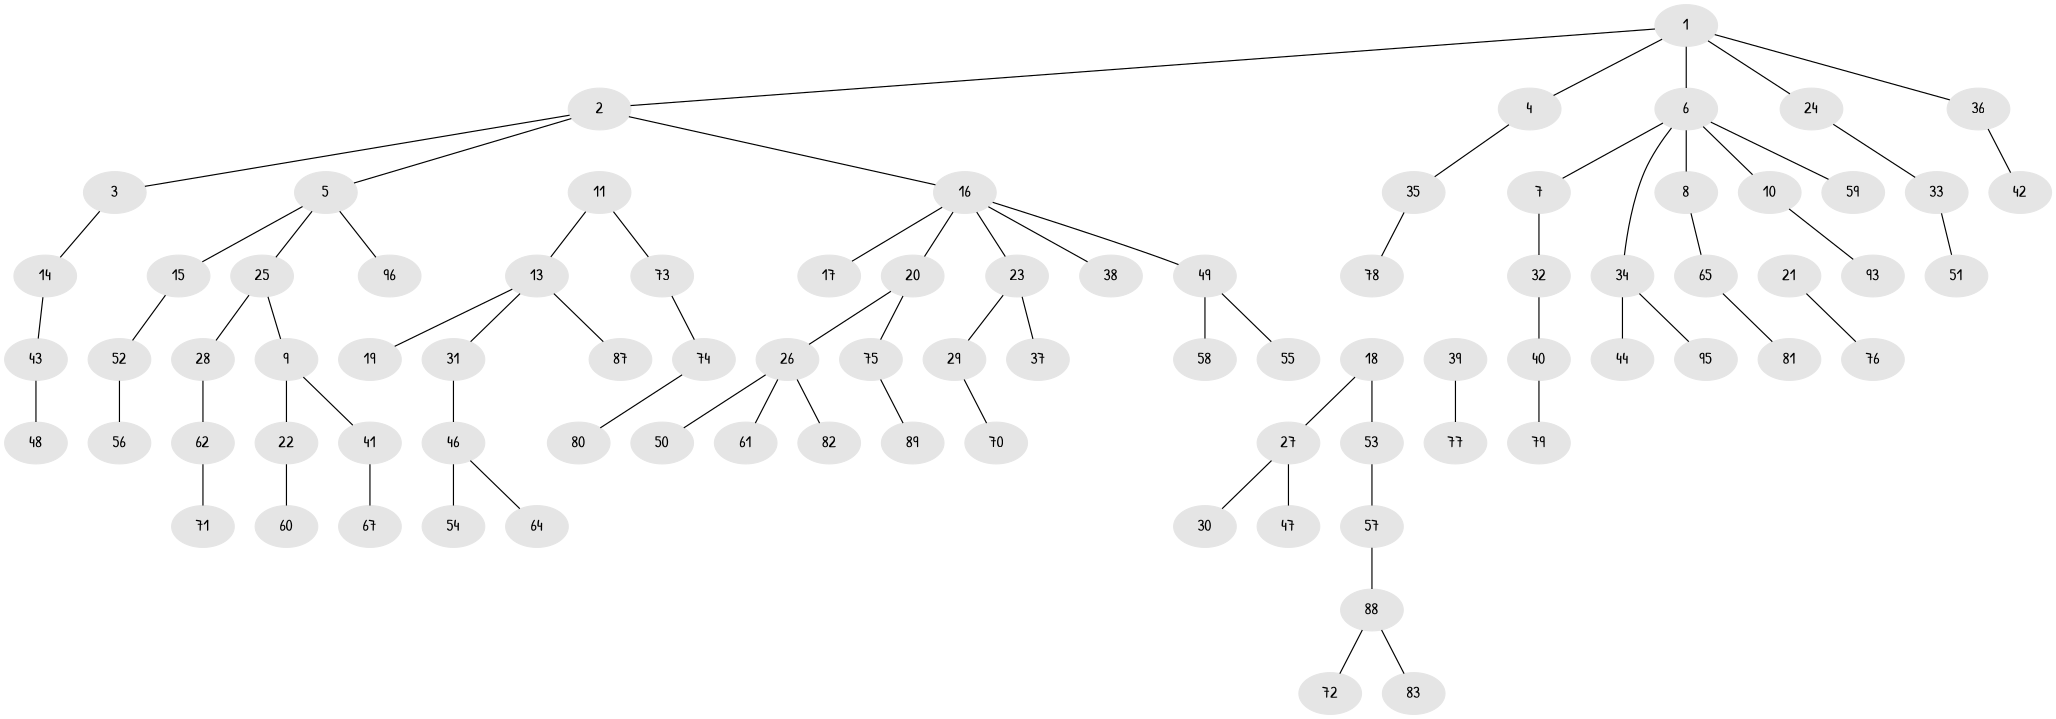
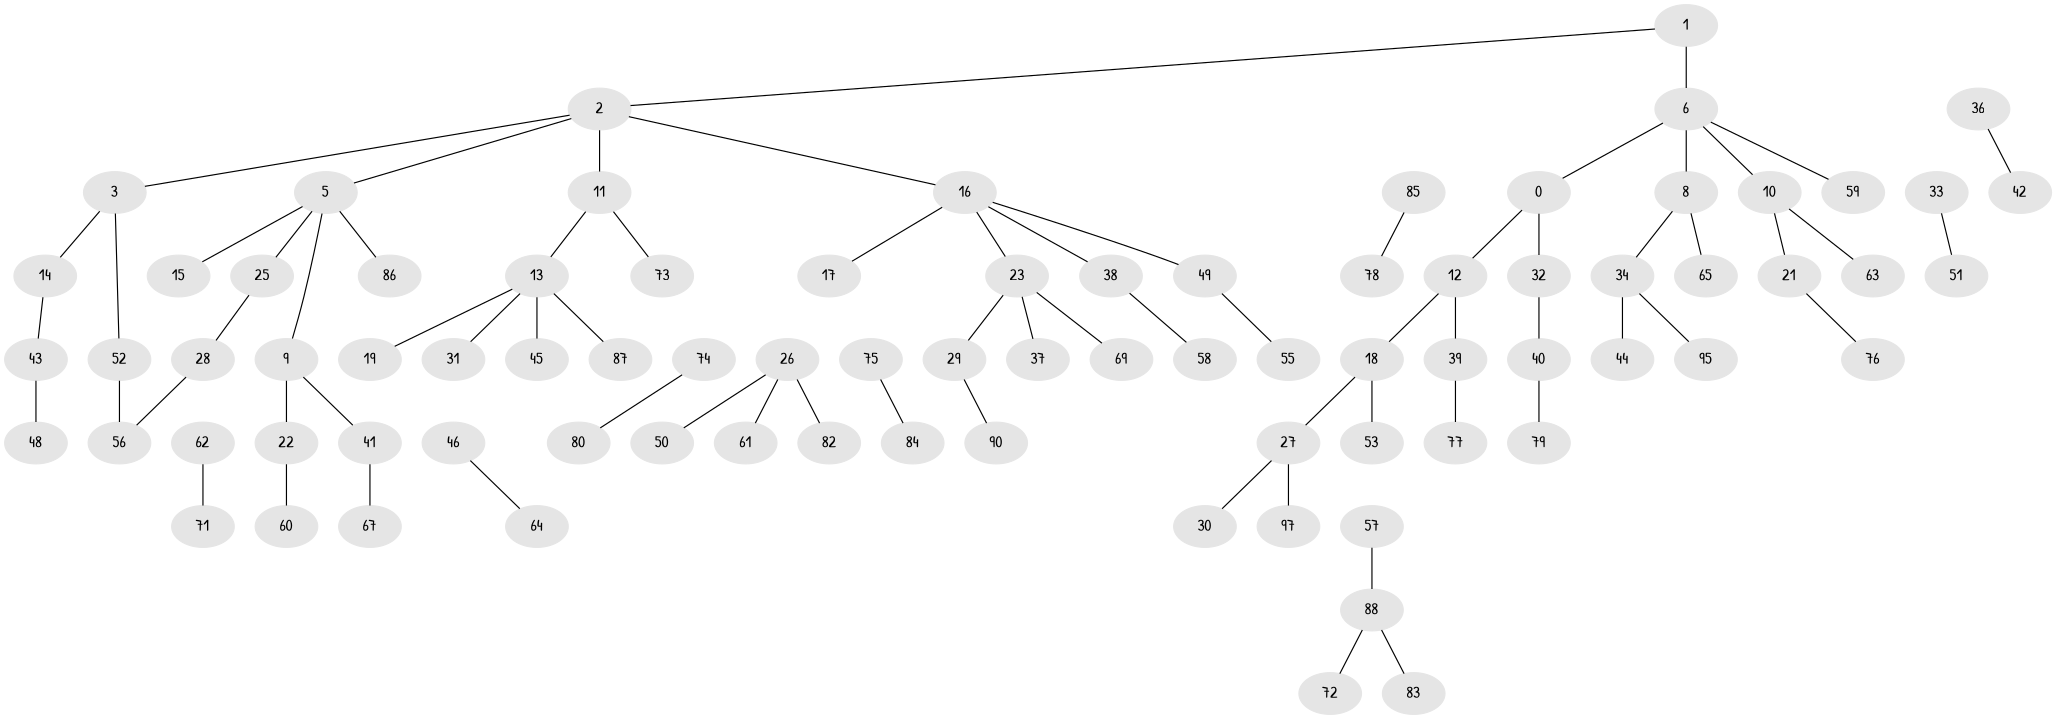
  graph {
    fontname="Patrick Hand"
    node [color=gray90 fontname="Patrick Hand" style=filled]
    edge [fontname="Patrick Hand"]
    1
    2
-   4
    6
-   24
    36
    3
    5
    11
    16
-   35
-   7
+   35 [label=85]
+   7 [label=0]
    8
    10
    34
    59
    33
    42
    14
    9
    15
    25
-   86 [label=96]
+   86
    13
    73
    17
-   20
    23
    38
    49
    43
    78
    22
    41
    52
    28
+   12
    32
    65
    21
-   63 [label=93]
+   63
    44
    n43 [label=95]
    18
    39
    40
    60
    67
    76
    19
    31
+   45
    87
    74
    27
    53
    77
    46
    48
    56
    26
    75
    29
    37
+   69
    55
    58
    30
-   47
+   47 [label=97]
    57
    50
    61
    82
-   84 [label=89]
-   81
-   70
+   84
+   70 [label=90]
    51
    62
    71
-   54
    64
    79
    n83 [label=88]
    72
    83
    80
    1 -- 2
-   1 -- 4
    1 -- 6
-   1 -- 24
-   1 -- 36
    2 -- 3
    2 -- 5
+   2 -- 11
    2 -- 16
-   4 -- 35
    6 -- 7
    6 -- 8
    6 -- 10
-   6 -- 34
+   8 -- 34
    6 -- 59
-   24 -- 33
    36 -- 42
    3 -- 14
-   25 -- 9
+   5 -- 9
    5 -- 15
    5 -- 25
    5 -- 86
    11 -- 13
    11 -- 73
    16 -- 17
-   16 -- 20
    16 -- 23
    16 -- 38
    16 -- 49
    35 -- 78
+   7 -- 12
    7 -- 32
    8 -- 65
+   10 -- 21
    10 -- 63
    34 -- 44
    34 -- n43
    33 -- 51
    14 -- 43
    9 -- 22
    9 -- 41
-   15 -- 52
+   3 -- 52
    25 -- 28
    13 -- 19
    13 -- 31
+   13 -- 45
    13 -- 87
-   73 -- 74
-   20 -- 26
-   20 -- 75
    23 -- 29
    23 -- 37
+   23 -- 69
    49 -- 55
-   49 -- 58
+   38 -- 58
    43 -- 48
    22 -- 60
    41 -- 67
    52 -- 56
-   28 -- 62
+   28 -- 56
+   12 -- 18
+   12 -- 39
    32 -- 40
-   65 -- 81
    21 -- 76
    18 -- 27
    18 -- 53
    39 -- 77
    40 -- 79
-   31 -- 46
    74 -- 80
    27 -- 30
    27 -- 47
-   53 -- 57
-   46 -- 54
    46 -- 64
    26 -- 50
    26 -- 61
    26 -- 82
    75 -- 84
    29 -- 70
    57 -- n83
    62 -- 71
    n83 -- 72
    n83 -- 83
  }
